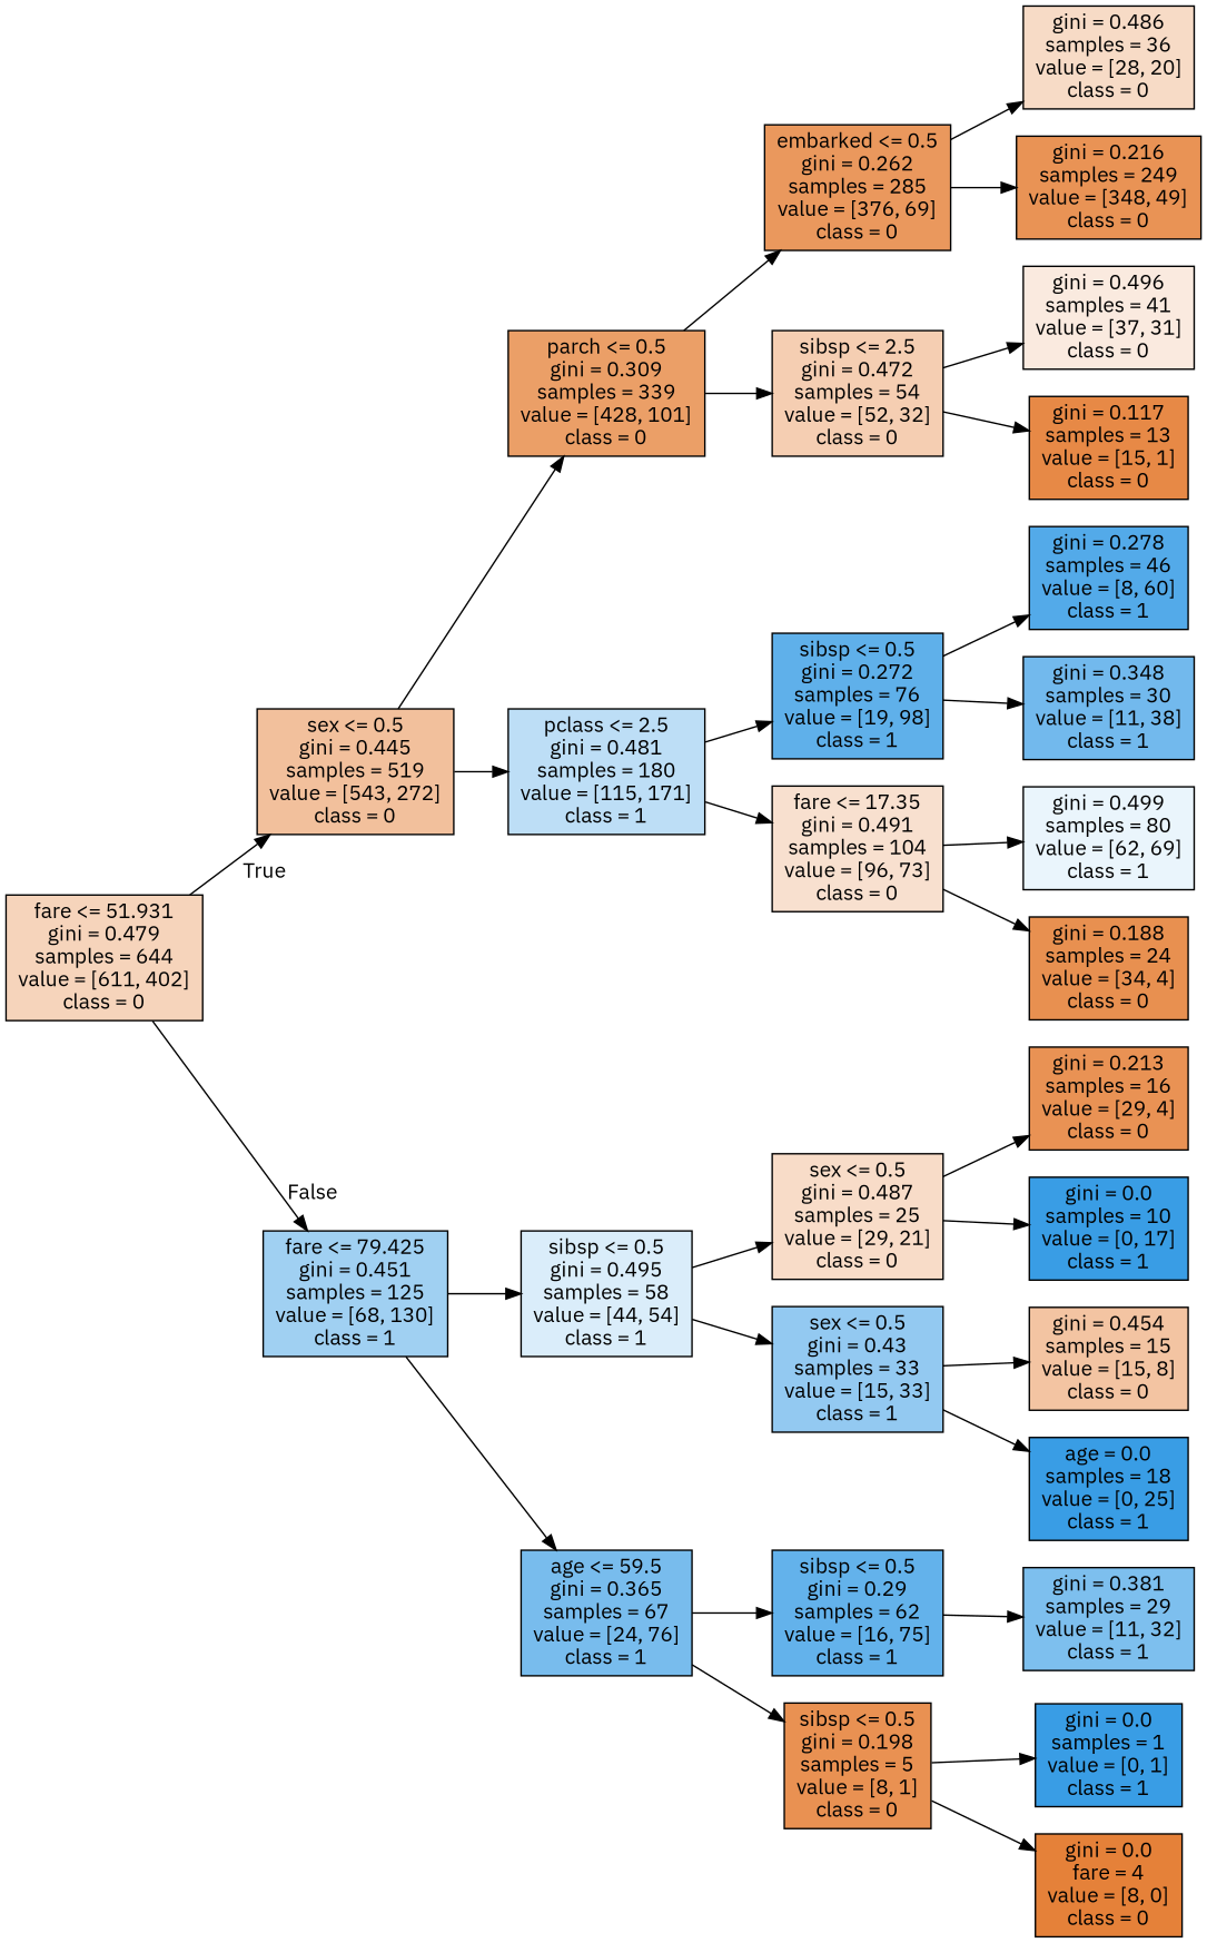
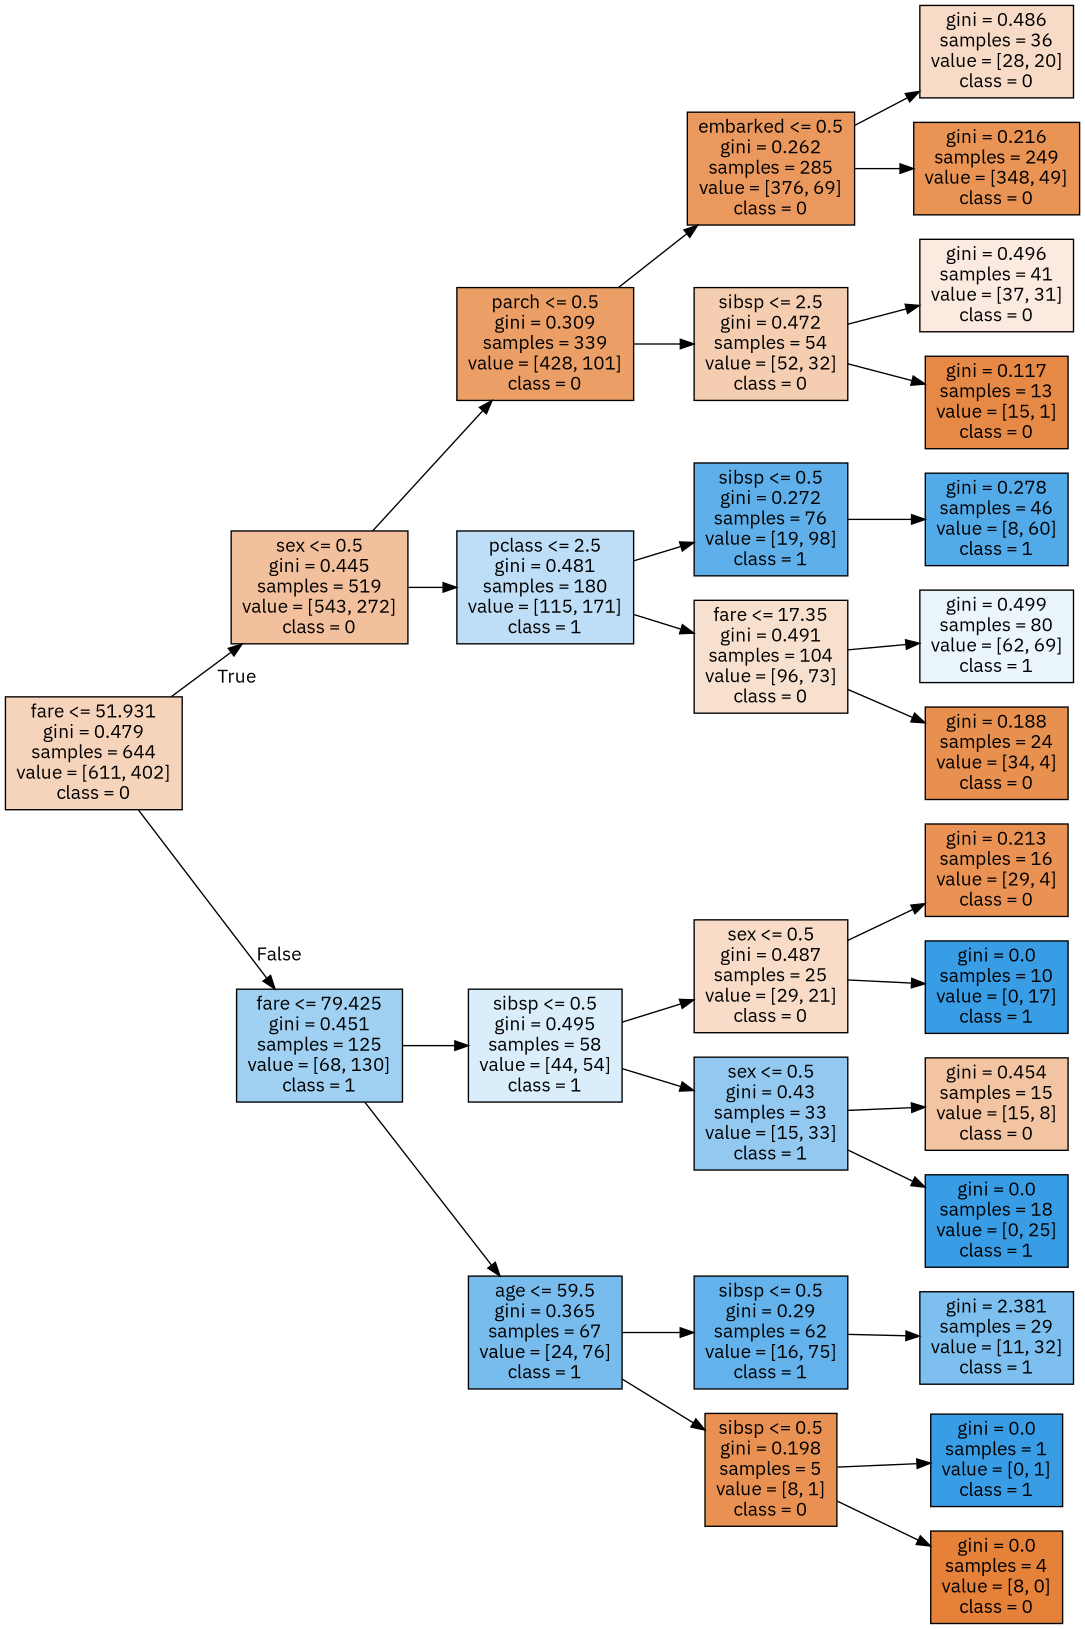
  digraph {
    fontname="IBM Plex Sans"
    rankdir=LR
    ranksep=equally
    splines=polyline
    node [color=black fillcolor="#399de5ff" fontname="IBM Plex Sans" shape=box style=filled]
    edge [fontname="IBM Plex Sans"]
    n1 [fillcolor="#e5813957" label="fare <= 51.931\ngini = 0.479\nsamples = 644\nvalue = [611, 402]\nclass = 0"]
    n2 [fillcolor="#e581397f" label="sex <= 0.5\ngini = 0.445\nsamples = 519\nvalue = [543, 272]\nclass = 0"]
    n3 [fillcolor="#399de57a" label="fare <= 79.425\ngini = 0.451\nsamples = 125\nvalue = [68, 130]\nclass = 1"]
    n4 [fillcolor="#e58139c3" label="parch <= 0.5\ngini = 0.309\nsamples = 339\nvalue = [428, 101]\nclass = 0"]
    n5 [fillcolor="#399de554" label="pclass <= 2.5\ngini = 0.481\nsamples = 180\nvalue = [115, 171]\nclass = 1"]
    n6 [fillcolor="#399de52f" label="sibsp <= 0.5\ngini = 0.495\nsamples = 58\nvalue = [44, 54]\nclass = 1"]
    n7 [fillcolor="#399de5ae" label="age <= 59.5\ngini = 0.365\nsamples = 67\nvalue = [24, 76]\nclass = 1"]
    n8 [fillcolor="#e58139d0" label="embarked <= 0.5\ngini = 0.262\nsamples = 285\nvalue = [376, 69]\nclass = 0"]
    n9 [fillcolor="#e5813962" label="sibsp <= 2.5\ngini = 0.472\nsamples = 54\nvalue = [52, 32]\nclass = 0"]
    n10 [fillcolor="#399de5ce" label="sibsp <= 0.5\ngini = 0.272\nsamples = 76\nvalue = [19, 98]\nclass = 1"]
    n11 [fillcolor="#e581393d" label="fare <= 17.35\ngini = 0.491\nsamples = 104\nvalue = [96, 73]\nclass = 0"]
    n12 [fillcolor="#e5813946" label="sex <= 0.5\ngini = 0.487\nsamples = 25\nvalue = [29, 21]\nclass = 0"]
    n13 [fillcolor="#399de58b" label="sex <= 0.5\ngini = 0.43\nsamples = 33\nvalue = [15, 33]\nclass = 1"]
    n14 [fillcolor="#399de5c9" label="sibsp <= 0.5\ngini = 0.29\nsamples = 62\nvalue = [16, 75]\nclass = 1"]
    n15 [fillcolor="#e58139df" label="sibsp <= 0.5\ngini = 0.198\nsamples = 5\nvalue = [8, 1]\nclass = 0"]
    n16 [fillcolor="#e5813949" label="gini = 0.486\nsamples = 36\nvalue = [28, 20]\nclass = 0"]
    n17 [fillcolor="#e58139db" label="gini = 0.216\nsamples = 249\nvalue = [348, 49]\nclass = 0"]
    n18 [fillcolor="#e5813929" label="gini = 0.496\nsamples = 41\nvalue = [37, 31]\nclass = 0"]
    n19 [fillcolor="#e58139ee" label="gini = 0.117\nsamples = 13\nvalue = [15, 1]\nclass = 0"]
    n20 [fillcolor="#399de5dd" label="gini = 0.278\nsamples = 46\nvalue = [8, 60]\nclass = 1"]
-   n21 [fillcolor="#399de5b5" label="gini = 0.348\nsamples = 30\nvalue = [11, 38]\nclass = 1"]
    n22 [fillcolor="#399de51a" label="gini = 0.499\nsamples = 80\nvalue = [62, 69]\nclass = 1"]
    n23 [fillcolor="#e58139e1" label="gini = 0.188\nsamples = 24\nvalue = [34, 4]\nclass = 0"]
    n24 [fillcolor="#e58139dc" label="gini = 0.213\nsamples = 16\nvalue = [29, 4]\nclass = 0"]
    n25 [label="gini = 0.0\nsamples = 10\nvalue = [0, 17]\nclass = 1"]
    n26 [fillcolor="#e5813977" label="gini = 0.454\nsamples = 15\nvalue = [15, 8]\nclass = 0"]
-   n27 [label="age = 0.0\nsamples = 18\nvalue = [0, 25]\nclass = 1"]
-   n28 [fillcolor="#399de5a7" label="gini = 0.381\nsamples = 29\nvalue = [11, 32]\nclass = 1"]
+   n27 [label="gini = 0.0\nsamples = 18\nvalue = [0, 25]\nclass = 1"]
+   n28 [fillcolor="#399de5a7" label="gini = 2.381\nsamples = 29\nvalue = [11, 32]\nclass = 1"]
    n29 [label="gini = 0.0\nsamples = 1\nvalue = [0, 1]\nclass = 1"]
-   n30 [fillcolor="#e58139ff" label="gini = 0.0\nfare = 4\nvalue = [8, 0]\nclass = 0"]
+   n30 [fillcolor="#e58139ff" label="gini = 0.0\nsamples = 4\nvalue = [8, 0]\nclass = 0"]
    subgraph sub_1 {
      rank=same
      n1
    }
    subgraph sub_2 {
      rank=same
      n2
      n3
    }
    subgraph sub_3 {
      rank=same
      n4
      n5
      n6
      n7
    }
    subgraph sub_4 {
      rank=same
      n8
      n9
      n10
      n11
      n12
      n13
      n14
      n15
    }
    subgraph sub_5 {
      rank=same
      n16
      n17
      n18
      n19
      n20
-     n21
      n22
      n23
      n24
      n25
      n26
      n27
      n28
      n29
      n30
    }
    n1 -> n2 [headlabel=True labelangle=45 labeldistance=2.5]
    n1 -> n3 [headlabel=False labelangle=-45 labeldistance=2.5]
    n2 -> n4
    n2 -> n5
    n3 -> n6
    n3 -> n7
    n4 -> n8
    n4 -> n9
    n5 -> n10
    n5 -> n11
    n6 -> n12
    n6 -> n13
    n7 -> n14
    n7 -> n15
    n8 -> n16
    n8 -> n17
    n9 -> n18
    n9 -> n19
    n10 -> n20
-   n10 -> n21
    n11 -> n22
    n11 -> n23
    n12 -> n24
    n12 -> n25
    n13 -> n26
    n13 -> n27
    n14 -> n28
    n15 -> n29
    n15 -> n30
  }
